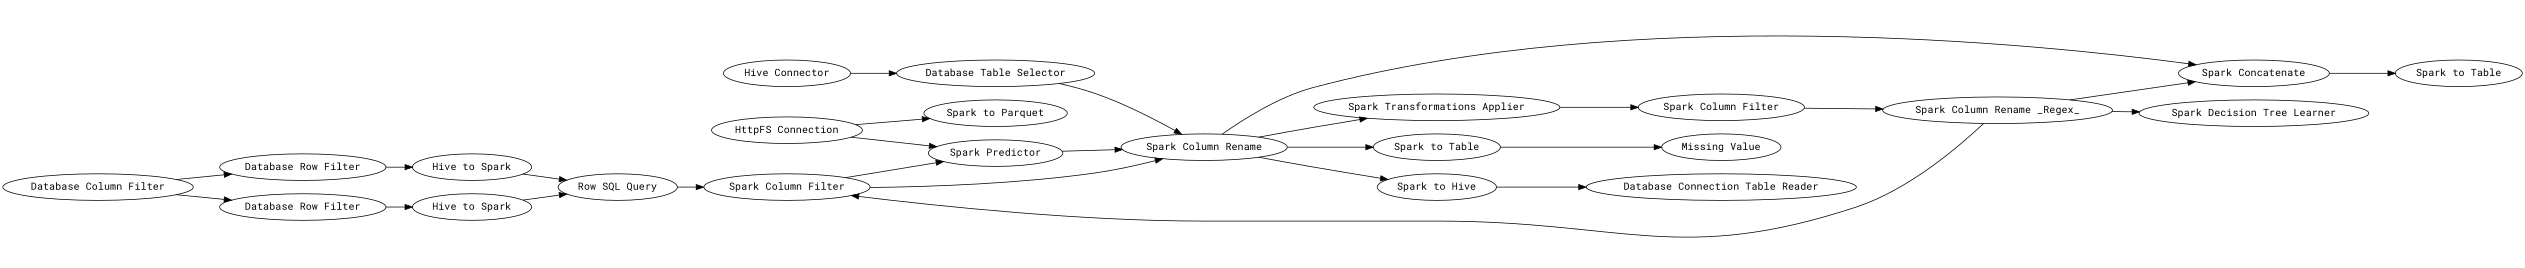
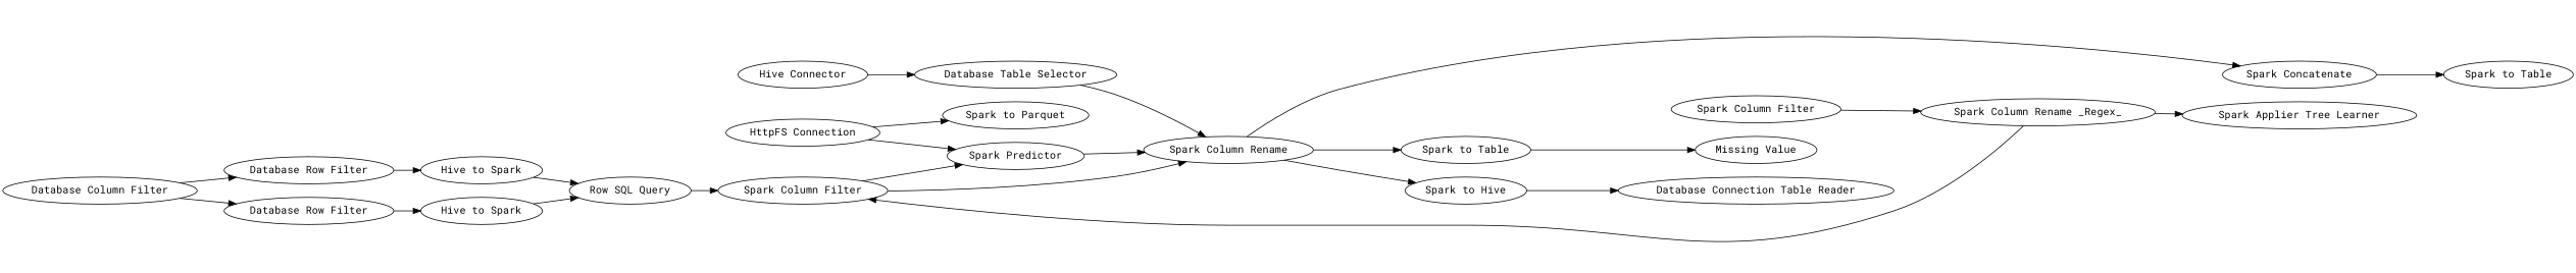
  digraph {
    fontname="Roboto Mono"
    rankdir=LR
    node [fontname="Roboto Mono"]
    edge [fontname="Roboto Mono"]
    n1 [label="Spark Column Filter"]
    n2 [label="Spark Predictor"]
    n3 [label="Spark Column Rename"]
    n4 [label="Spark Concatenate"]
-   n5 [label="Spark Transformations Applier"]
    n6 [label="Spark to Table"]
    n7 [label="Spark to Hive"]
    n8 [label="Spark Column Rename _Regex_"]
-   n9 [label="Spark Decision Tree Learner"]
+   n9 [label="Spark Applier Tree Learner"]
    n10 [label="Spark to Table"]
    n11 [label="Spark Column Filter"]
    n12 [label="Missing Value"]
    n13 [label="Database Connection Table Reader"]
    n14 [label="Database Table Selector"]
    n15 [label="Database Column Filter"]
    n16 [label="Database Row Filter"]
    n17 [label="Database Row Filter"]
    n18 [label="Hive to Spark"]
    n19 [label="Hive to Spark"]
    n20 [label="Row SQL Query"]
    n21 [label="Spark to Parquet"]
    n22 [label="Hive Connector"]
    n23 [label="HttpFS Connection"]
    n1 -> n2
    n1 -> n3
    n2 -> n3
    n3 -> n4
-   n3 -> n5
    n3 -> n6
    n3 -> n7
    n4 -> n10
-   n5 -> n11
    n6 -> n12
    n7 -> n13
    n8 -> n1
-   n8 -> n4
    n8 -> n9
    n11 -> n8
    n14 -> n3
    n15 -> n16
    n15 -> n17
    n16 -> n18
    n17 -> n19
    n18 -> n20
    n19 -> n20
    n20 -> n1
    n22 -> n14
    n23 -> n2
    n23 -> n21
  }
